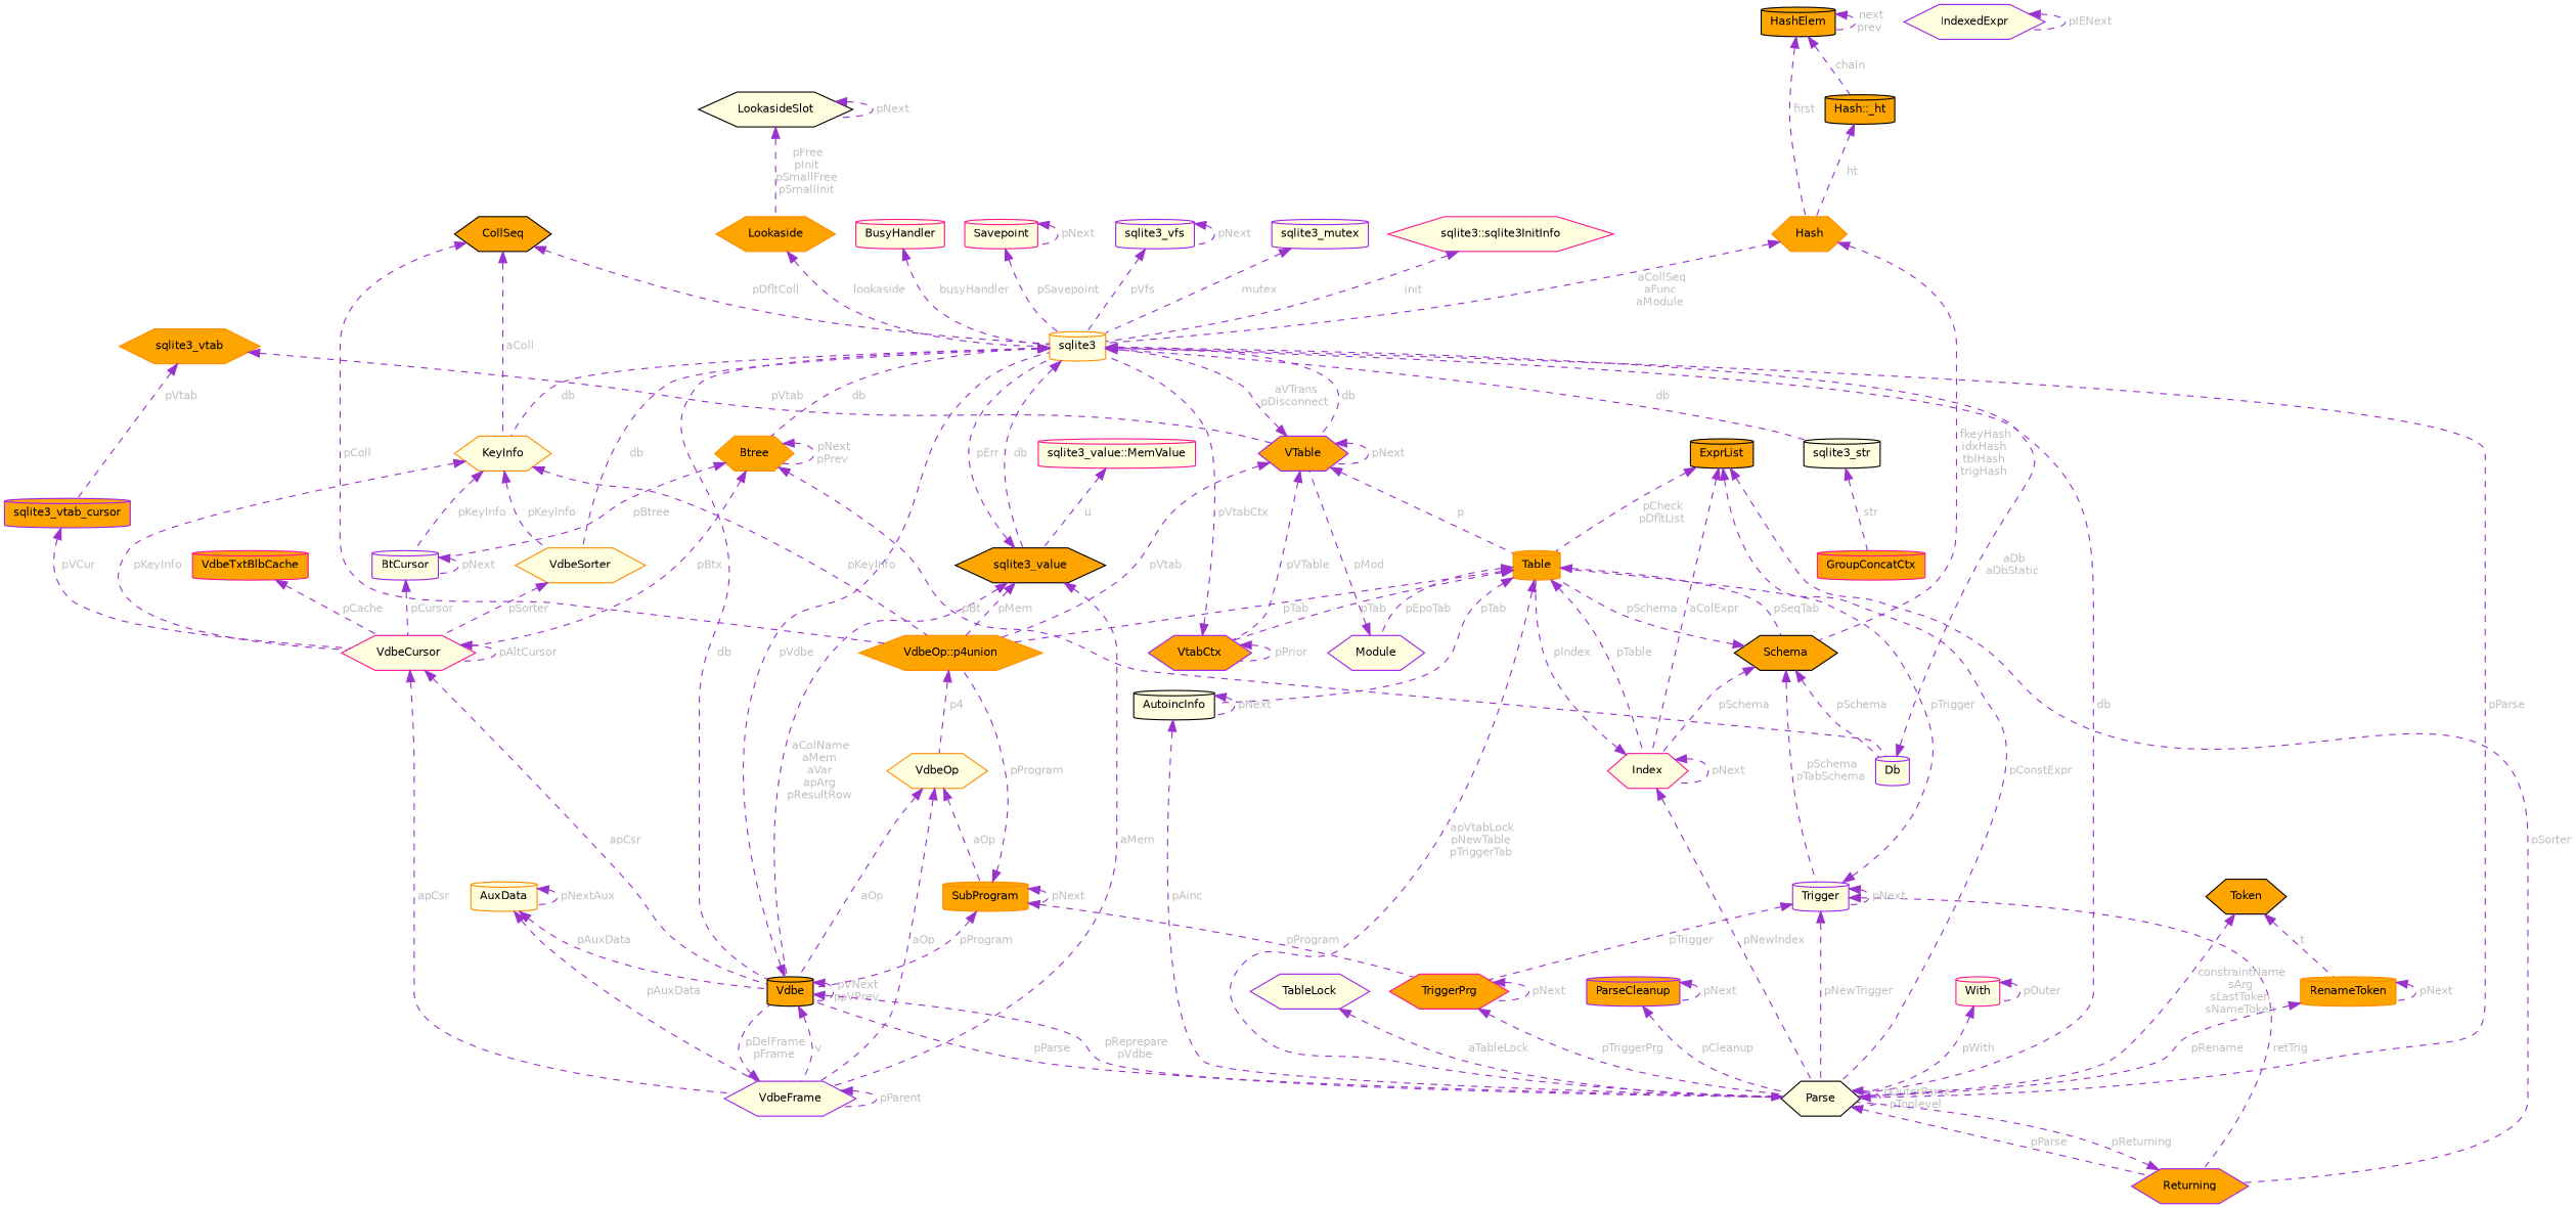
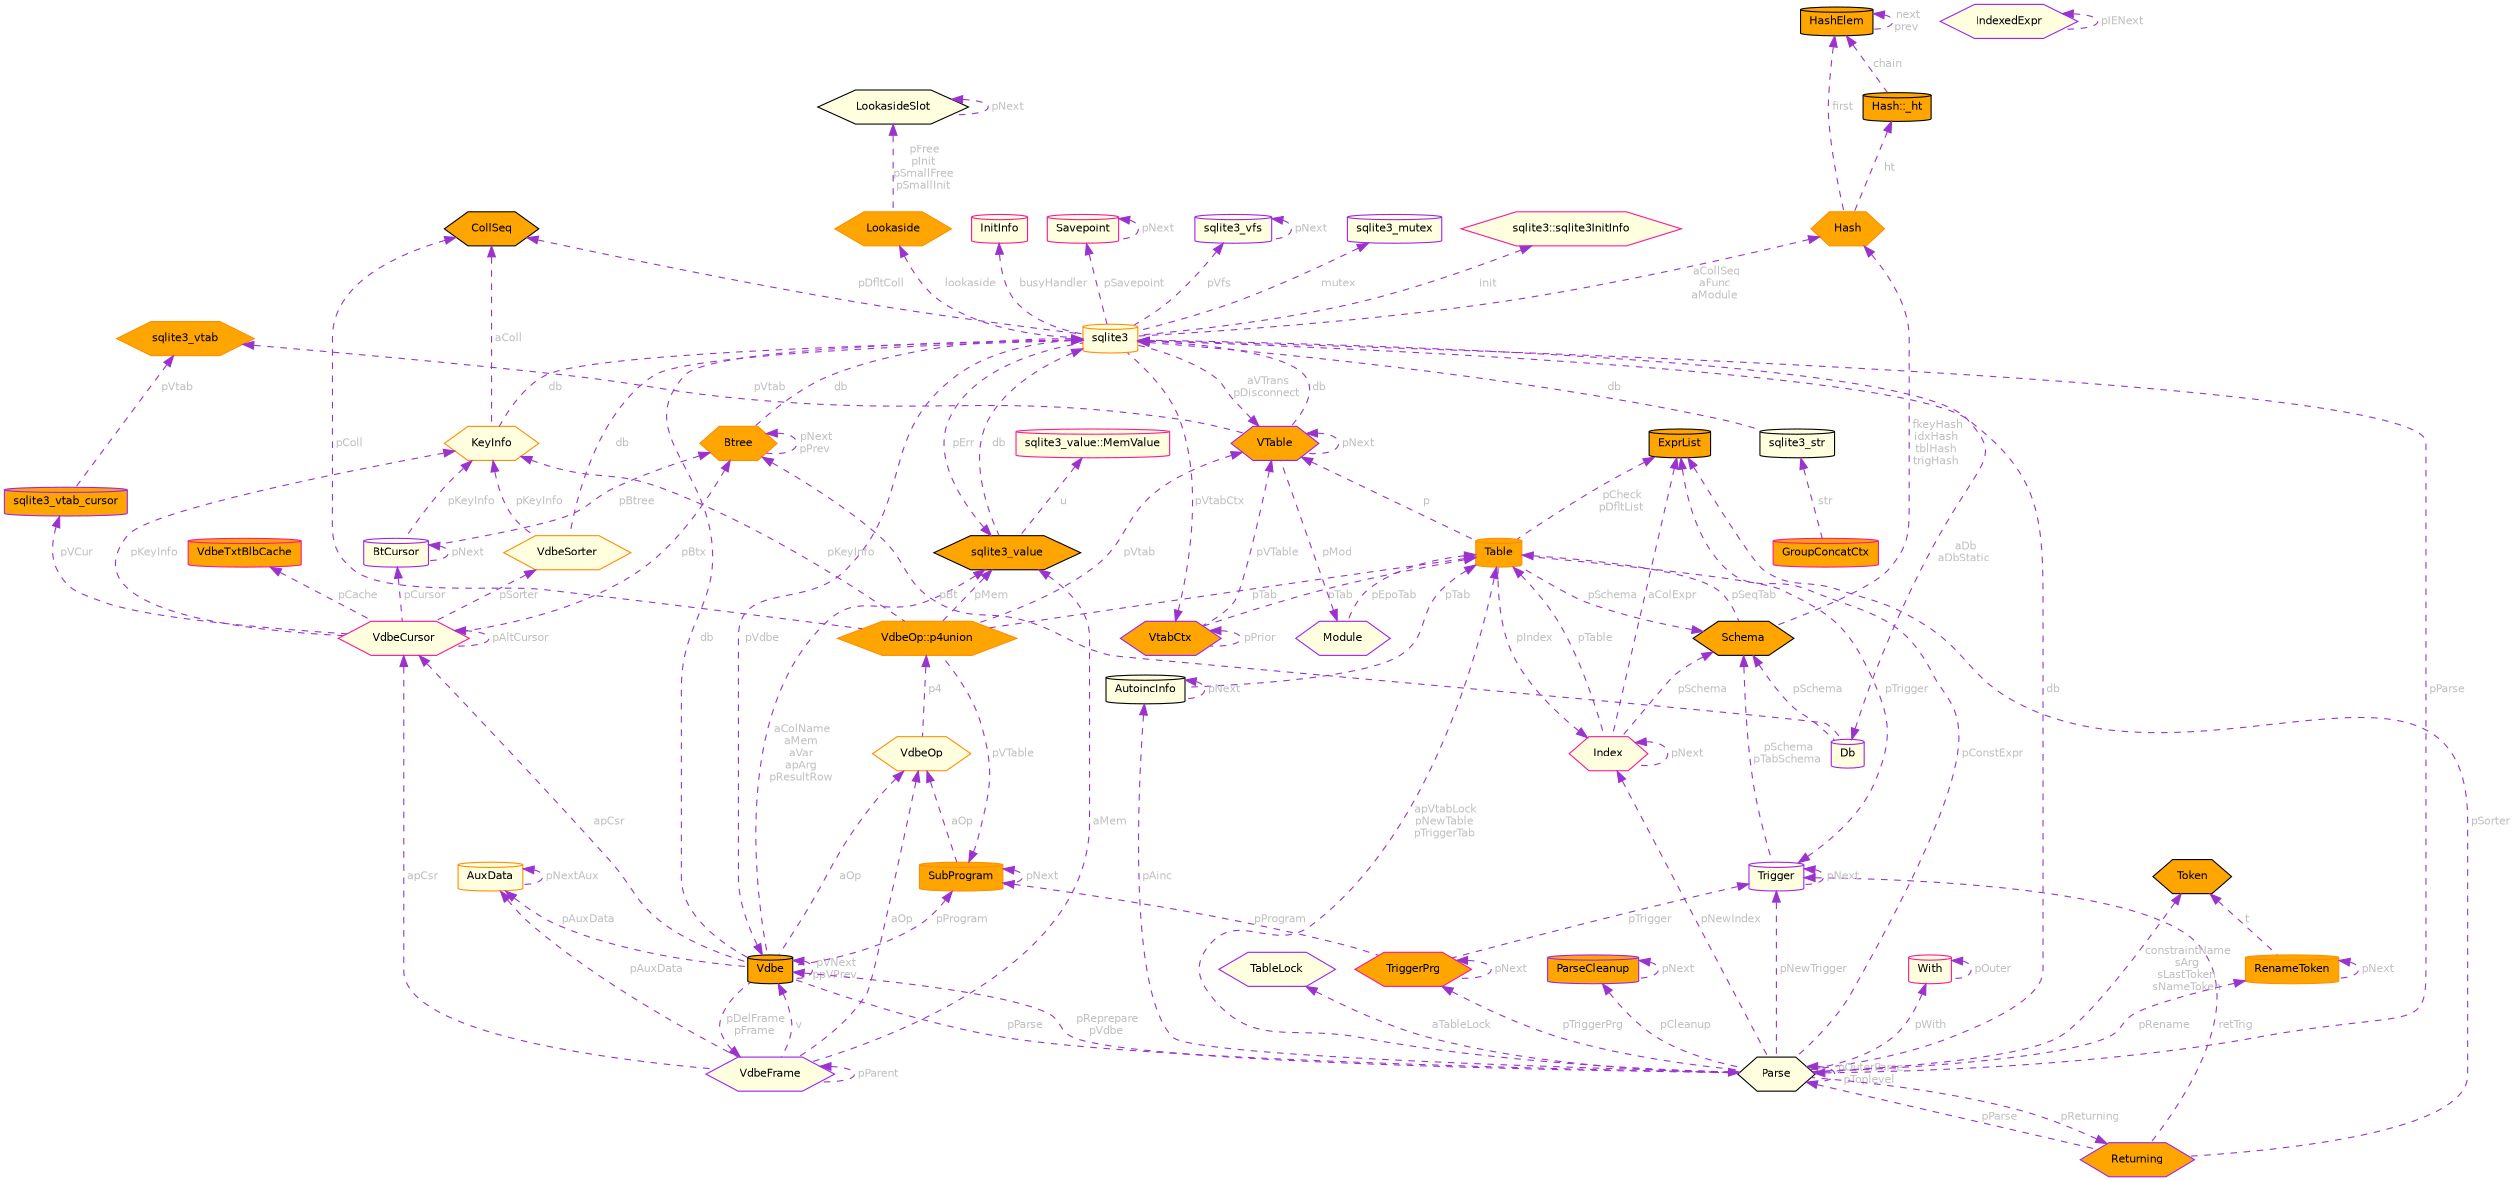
  digraph {
    node [color=purple fillcolor=lightyellow fontname=Helvetica fontsize=10 shape=hexagon style=filled]
    edge [color=darkorchid3 dir=back fontcolor=grey fontname=Helvetica fontsize=10 labelfontname=Helvetica labelfontsize=10 style=dashed]
    n1 [color=deeppink fillcolor=orange fontcolor=black height=0.2 label=GroupConcatCtx shape=cylinder width=0.4]
    n2 [color=black height=0.2 label=sqlite3_str shape=cylinder width=0.4]
    n3 [color=darkorange height=0.2 label=sqlite3 shape=cylinder width=0.4]
    n4 [color=black fillcolor=orange height=0.2 label=Vdbe shape=cylinder width=0.4]
    n5 [color=black height=0.2 label=Parse width=0.4]
    n6 [fillcolor=orange height=0.2 label=VTable width=0.4]
    n7 [color=black fillcolor=orange height=0.2 label=sqlite3_value width=0.4]
    n8 [color=darkorange height=0.2 label=KeyInfo width=0.4]
    n9 [color=darkorange fillcolor=orange height=0.2 label=Btree width=0.4]
    n10 [color=darkorange height=0.2 label=VdbeSorter width=0.4]
    n11 [height=0.2 label=VdbeFrame width=0.4]
    n12 [fillcolor=orange height=0.2 label=Returning width=0.4]
    n13 [color=darkorange fillcolor=orange height=0.2 label=Table shape=cylinder width=0.4]
    n14 [color=darkorange fillcolor=orange height=0.2 label="VdbeOp::p4union" width=0.4]
    n15 [fillcolor=orange height=0.2 label=VtabCtx width=0.4]
    n16 [color=deeppink height=0.2 label=VdbeCursor width=0.4]
    n17 [height=0.2 label=BtCursor shape=cylinder width=0.4]
    n18 [height=0.2 label=Db shape=cylinder width=0.4]
    n19 [height=0.2 label=sqlite3_vfs shape=cylinder width=0.4]
    n20 [color=black fillcolor=orange height=0.2 label=ExprList shape=cylinder width=0.4]
    n21 [color=deeppink height=0.2 label=Index width=0.4]
    n22 [color=black height=0.2 label=AutoincInfo shape=cylinder width=0.4]
    n23 [color=black fillcolor=orange height=0.2 label=Schema width=0.4]
    n24 [height=0.2 label=Module width=0.4]
    n25 [height=0.2 label=IndexedExpr width=0.4]
    n26 [height=0.2 label=TableLock width=0.4]
    n27 [height=0.2 label=Trigger shape=cylinder width=0.4]
    n28 [color=darkorange height=0.2 label=VdbeOp width=0.4]
    n29 [color=deeppink fillcolor=orange height=0.2 label=TriggerPrg width=0.4]
    n30 [color=darkorange fillcolor=orange height=0.2 label=Hash width=0.4]
    n31 [color=black fillcolor=orange height=0.2 label=HashElem shape=cylinder width=0.4]
    n32 [color=black fillcolor=orange height=0.2 label="Hash::_ht" shape=cylinder width=0.4]
    n33 [color=darkorange fillcolor=orange height=0.2 label=sqlite3_vtab width=0.4]
    n34 [fillcolor=orange height=0.2 label=sqlite3_vtab_cursor shape=cylinder width=0.4]
    n35 [color=darkorange fillcolor=orange height=0.2 label=SubProgram shape=cylinder width=0.4]
    n36 [color=black fillcolor=orange height=0.2 label=CollSeq width=0.4]
    n37 [color=deeppink height=0.2 label="sqlite3_value::MemValue" shape=cylinder width=0.4]
    n38 [fillcolor=orange height=0.2 label=ParseCleanup shape=cylinder width=0.4]
    n39 [color=black fillcolor=orange height=0.2 label=Token width=0.4]
    n40 [color=darkorange fillcolor=orange height=0.2 label=RenameToken shape=cylinder width=0.4]
    n41 [color=deeppink height=0.2 label=With shape=cylinder width=0.4]
    n42 [color=deeppink fillcolor=orange height=0.2 label=VdbeTxtBlbCache shape=cylinder width=0.4]
    n43 [color=darkorange height=0.2 label=AuxData shape=cylinder width=0.4]
    n44 [height=0.2 label=sqlite3_mutex shape=cylinder width=0.4]
    n45 [color=deeppink height=0.2 label="sqlite3::sqlite3InitInfo" width=0.4]
    n46 [color=darkorange fillcolor=orange height=0.2 label=Lookaside width=0.4]
    n47 [color=black height=0.2 label=LookasideSlot width=0.4]
-   n48 [color=deeppink height=0.2 label=BusyHandler shape=cylinder width=0.4]
+   n48 [color=deeppink height=0.2 label=InitInfo shape=cylinder width=0.4]
    n49 [color=deeppink height=0.2 label=Savepoint shape=cylinder width=0.4]
    n2 -> n1 [label=" str"]
    n3 -> n2 [label=" db"]
    n3 -> n4 [label=" db"]
    n3 -> n5 [label=" db"]
    n3 -> n6 [label=" db"]
    n3 -> n7 [label=" db"]
    n3 -> n8 [label=" db"]
    n3 -> n9 [label=" db"]
    n3 -> n10 [label=" db"]
    n4 -> n3 [label=" pVdbe"]
    n4 -> n4 [label=" pVNext\nppVPrev"]
    n4 -> n5 [label=" pReprepare\npVdbe"]
    n4 -> n11 [label=" v"]
    n5 -> n3 [label=" pParse"]
    n5 -> n4 [label=" pParse"]
    n5 -> n5 [label=" pOuterParse\npToplevel"]
    n5 -> n12 [label=" pParse"]
    n6 -> n3 [label=" aVTrans\npDisconnect"]
    n6 -> n6 [label=" pNext"]
    n6 -> n13 [label=" p"]
    n6 -> n14 [label=" pVtab"]
    n6 -> n15 [label=" pVTable"]
    n7 -> n3 [label=" pErr"]
    n7 -> n4 [label=" aColName\naMem\naVar\napArg\npResultRow"]
    n7 -> n11 [label=" aMem"]
    n7 -> n14 [label=" pMem"]
    n8 -> n10 [label=" pKeyInfo"]
    n8 -> n14 [label=" pKeyInfo"]
    n8 -> n16 [label=" pKeyInfo"]
    n8 -> n17 [label=" pKeyInfo"]
    n9 -> n9 [label=" pNext\npPrev"]
    n9 -> n16 [label=" pBtx"]
    n9 -> n17 [label=" pBtree"]
    n9 -> n18 [label=" pBt"]
    n10 -> n16 [label=" pSorter"]
    n11 -> n4 [label=" pDelFrame\npFrame"]
    n11 -> n11 [label=" pParent"]
    n12 -> n5 [label=" pReturning"]
    n13 -> n5 [label=" apVtabLock\npNewTable\npTriggerTab"]
    n13 -> n14 [label=" pTab"]
    n13 -> n15 [label=" pTab"]
    n13 -> n21 [label=" pTable"]
    n13 -> n22 [label=" pTab"]
    n13 -> n23 [label=" pSeqTab"]
    n13 -> n24 [label=" pEpoTab"]
    n14 -> n28 [label=" p4"]
    n15 -> n3 [label=" pVtabCtx"]
    n15 -> n15 [label=" pPrior"]
    n16 -> n4 [label=" apCsr"]
    n16 -> n11 [label=" apCsr"]
    n16 -> n16 [label=" pAltCursor"]
    n17 -> n16 [label=" pCursor"]
    n17 -> n17 [label=" pNext"]
    n18 -> n3 [label=" aDb\naDbStatic"]
    n19 -> n3 [label=" pVfs"]
    n19 -> n19 [label=" pNext"]
    n20 -> n5 [label=" pConstExpr"]
    n20 -> n12 [label=" pSorter"]
    n20 -> n13 [label=" pCheck\npDfltList"]
    n20 -> n21 [label=" aColExpr"]
    n21 -> n5 [label=" pNewIndex"]
    n21 -> n13 [label=" pIndex"]
    n21 -> n21 [label=" pNext"]
    n22 -> n5 [label=" pAinc"]
    n22 -> n22 [label=" pNext"]
    n23 -> n13 [label=" pSchema"]
    n23 -> n18 [label=" pSchema"]
    n23 -> n21 [label=" pSchema"]
    n23 -> n27 [label=" pSchema\npTabSchema"]
    n24 -> n6 [label=" pMod"]
    n25 -> n25 [label=" pIENext"]
    n26 -> n5 [label=" aTableLock"]
    n27 -> n5 [label=" pNewTrigger"]
    n27 -> n12 [label=" retTrig"]
    n27 -> n13 [label=" pTrigger"]
    n27 -> n27 [label=" pNext"]
    n27 -> n29 [label=" pTrigger"]
    n28 -> n4 [label=" aOp"]
    n28 -> n11 [label=" aOp"]
    n28 -> n35 [label=" aOp"]
    n29 -> n5 [label=" pTriggerPrg"]
    n29 -> n29 [label=" pNext"]
    n30 -> n3 [label=" aCollSeq\naFunc\naModule"]
    n30 -> n23 [label=" fkeyHash\nidxHash\ntblHash\ntrigHash"]
    n31 -> n30 [label=" first"]
    n31 -> n31 [label=" next\nprev"]
    n31 -> n32 [label=" chain"]
    n32 -> n30 [label=" ht"]
    n33 -> n6 [label=" pVtab"]
    n33 -> n34 [label=" pVtab"]
    n34 -> n16 [label=" pVCur"]
    n35 -> n4 [label=" pProgram"]
-   n35 -> n14 [label=" pProgram"]
+   n35 -> n14 [label=" pVTable"]
    n35 -> n29 [label=" pProgram"]
    n35 -> n35 [label=" pNext"]
    n36 -> n3 [label=" pDfltColl"]
    n36 -> n8 [label=" aColl"]
    n36 -> n14 [label=" pColl"]
    n37 -> n7 [label=" u"]
    n38 -> n5 [label=" pCleanup"]
    n38 -> n38 [label=" pNext"]
    n39 -> n5 [label=" constraintName\nsArg\nsLastToken\nsNameToken"]
    n39 -> n40 [label=" t"]
    n40 -> n5 [label=" pRename"]
    n40 -> n40 [label=" pNext"]
    n41 -> n5 [label=" pWith"]
    n41 -> n41 [label=" pOuter"]
    n42 -> n16 [label=" pCache"]
    n43 -> n4 [label=" pAuxData"]
    n43 -> n11 [label=" pAuxData"]
    n43 -> n43 [label=" pNextAux"]
    n44 -> n3 [label=" mutex"]
    n45 -> n3 [label=" init"]
    n46 -> n3 [label=" lookaside"]
    n47 -> n46 [label=" pFree\npInit\npSmallFree\npSmallInit"]
    n47 -> n47 [label=" pNext"]
    n48 -> n3 [label=" busyHandler"]
    n49 -> n3 [label=" pSavepoint"]
    n49 -> n49 [label=" pNext"]
  }
